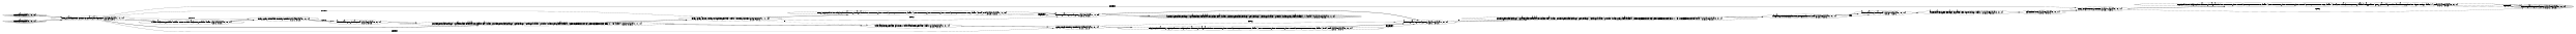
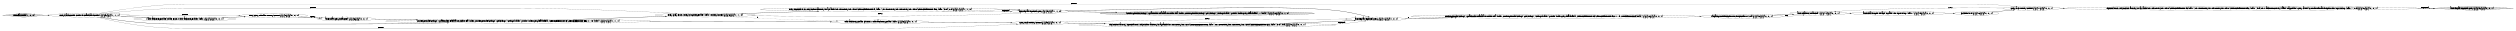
  digraph {
    rankdir=LR
    node [fillcolor=white shape=ellipse style=filled]
    edge [style=bold]
    n1 [fillcolor=lightgray label="testDefaultField['1', '0', '0']" shape=diamond]
    n2 [label="QueryShardContext context = createShardContext()@@@3@@@['1', '1', '1']"]
    n3 [label="Query query = new QueryStringQueryBuilder(\"hello\").toQuery(context)@@@6@@@['1', '1', '0']"]
    n4 [label="query = qb.toQuery(context)@@@17@@@['0', '0', '1']"]
    n5 [label="query = qb.toQuery(context)@@@9@@@['0', '0', '1']"]
    n6 [label="Query query = builder.toQuery(context)@@@5@@@['0', '0', '1']"]
    n7 [label="context.getIndexSettings().updateIndexMetaData(newIndexMeta(\"index\",context.getIndexSettings().getSettings(),Settings.builder().putList(\"index.query.default_field\",STRING_FIELD_NAME,STRING_FIELD_NAME_2 + \"^5\").build()))@@@7@@@['1', '1', '1']"]
    n8 [label="MultiMatchQueryBuilder builder = new MultiMatchQueryBuilder(\"hello\")@@@4@@@['0', '0', '1']"]
    n9 [label="IllegalArgumentException exc = expectThrows(,null)@@@13@@@['0', '0', '1']"]
    n10 [label="assertThat(exc,instanceOf())@@@14@@@['0', '0', '1']"]
    n11 [label="assertThat(exc.getMessage(),equalTo(\"For input string: \"hello\"\"))@@@15@@@['0', '0', '1']"]
    n12 [label="MultiMatchQueryBuilder qb = new MultiMatchQueryBuilder(\"hello\")@@@8@@@['0', '0', '1']"]
    n13 [label="assertEquals(expected,query)@@@8@@@['1', '1', '0']"]
    n14 [label="Query expected = new DisjunctionMaxQuery(Arrays.asList(new TermQuery(new Term(STRING_FIELD_NAME,\"hello\")),new BoostQuery(new TermQuery(new Term(STRING_FIELD_NAME_2,\"hello\")),5.0f)),0.0f)@@@7@@@['1', '1', '0']"]
    n15 [label="assertEquals(expected,query)@@@11@@@['1', '0', '1']"]
    n16 [fillcolor=lightgray label="{context.getIndexSettings().updateIndexMetaData(newIndexMeta(\"index\",context.getIndexSettings().getSettings(),Settings.builder().putList(\"index.query.default_field\",\"*\").build()))}@@@10@@@['0', '1', '0']"]
    n17 [label="expected = new DisjunctionMaxQuery(Arrays.asList(new TermQuery(new Term(STRING_FIELD_NAME,\"hello\")),new BoostQuery(new TermQuery(new Term(STRING_FIELD_NAME_2,\"hello\")),5.0f),new MatchNoDocsQuery(\"failed (mapped_int( query, caused by number_format_exception:(For input string: \"hello\"(\")),0.0f)@@@18@@@['0', '0', '1']"]
-   n18 [fillcolor=lightgray label="assertEquals(expected,query)@@@19@@@['0', '0', '1']"]
+   n18 [fillcolor=lightgray label="assertEquals(expected,query)@@@19@@@['0', '0', '1']" shape=diamond]
    n19 [label="DisjunctionMaxQuery expected = new DisjunctionMaxQuery(Arrays.asList(new TermQuery(new Term(STRING_FIELD_NAME,\"hello\")),new BoostQuery(new TermQuery(new Term(STRING_FIELD_NAME_2,\"hello\")),5.0f)),0.0f)@@@10@@@['0', '0', '1']"]
    n20 [label="context.getIndexSettings().updateIndexMetaData(newIndexMeta(\"index\",context.getIndexSettings().getSettings(),Settings.builder().putList(\"index.query.default_field\",STRING_FIELD_NAME,STRING_FIELD_NAME_2 + \"^5\",INT_FIELD_NAME).build()))@@@12@@@['0', '0', '1']"]
    n21 [label="assertThat(query,instanceOf())@@@6@@@['0', '0', '1']"]
-   n22 [fillcolor=lightgray label="testDefaultField['0', '0', '1']" shape=diamond]
    n23 [label="qb.lenient(true)@@@16@@@['0', '0', '1']"]
    n1 -> n2
    n2 -> n3 [label=context style=solid]
    n2 -> n4 [label=context style=solid]
    n2 -> n5 [label=context style=solid]
    n2 -> n6 [label=context style=solid]
    n2 -> n7
    n2 -> n8
    n3 -> n12 [label=0 style=dashed]
    n3 -> n13 [label=query style=solid]
    n3 -> n14
    n4 -> n17
-   n4 -> n18 [label=query style=solid]
+   n4 -> n10 [label=query style=solid]
    n5 -> n15 [label=query style=solid]
    n5 -> n19
    n6 -> n21
    n6 -> n21 [label=query style=solid]
    n7 -> n3
    n7 -> n12
    n8 -> n6
    n9 -> n10 [label=exc style=solid]
    n9 -> n10
    n10 -> n11
    n11 -> n23
    n12 -> n5
    n13 -> n15
    n13 -> n16
    n14 -> n13
    n14 -> n13 [label=expected style=solid]
    n15 -> n20
    n15 -> n20 [label=0 style=dashed]
    n17 -> n18 [label=expected style=solid]
    n17 -> n18
    n19 -> n15
    n19 -> n15 [label=expected style=solid]
    n20 -> n9
    n21 -> n7
-   n22 -> n2
    n23 -> n4
  }
